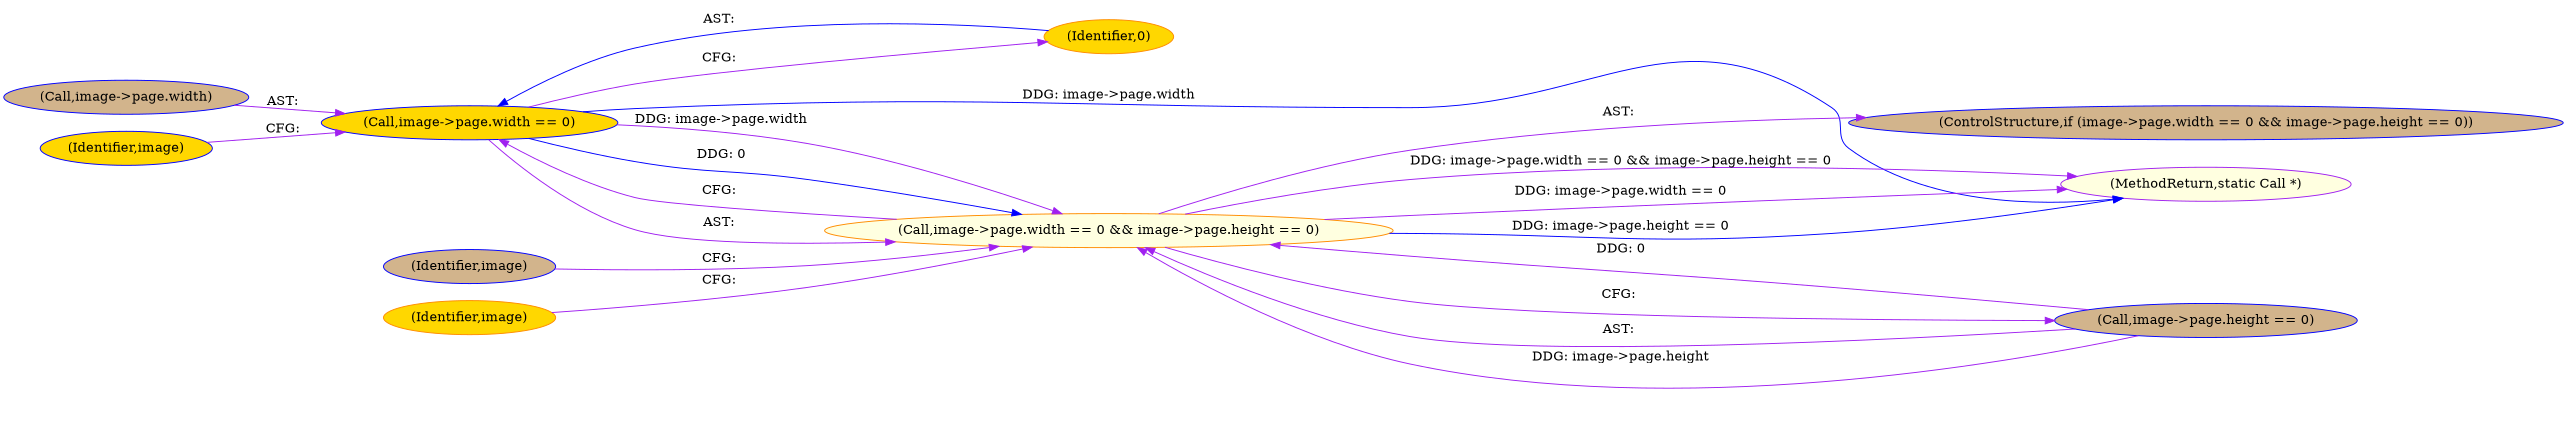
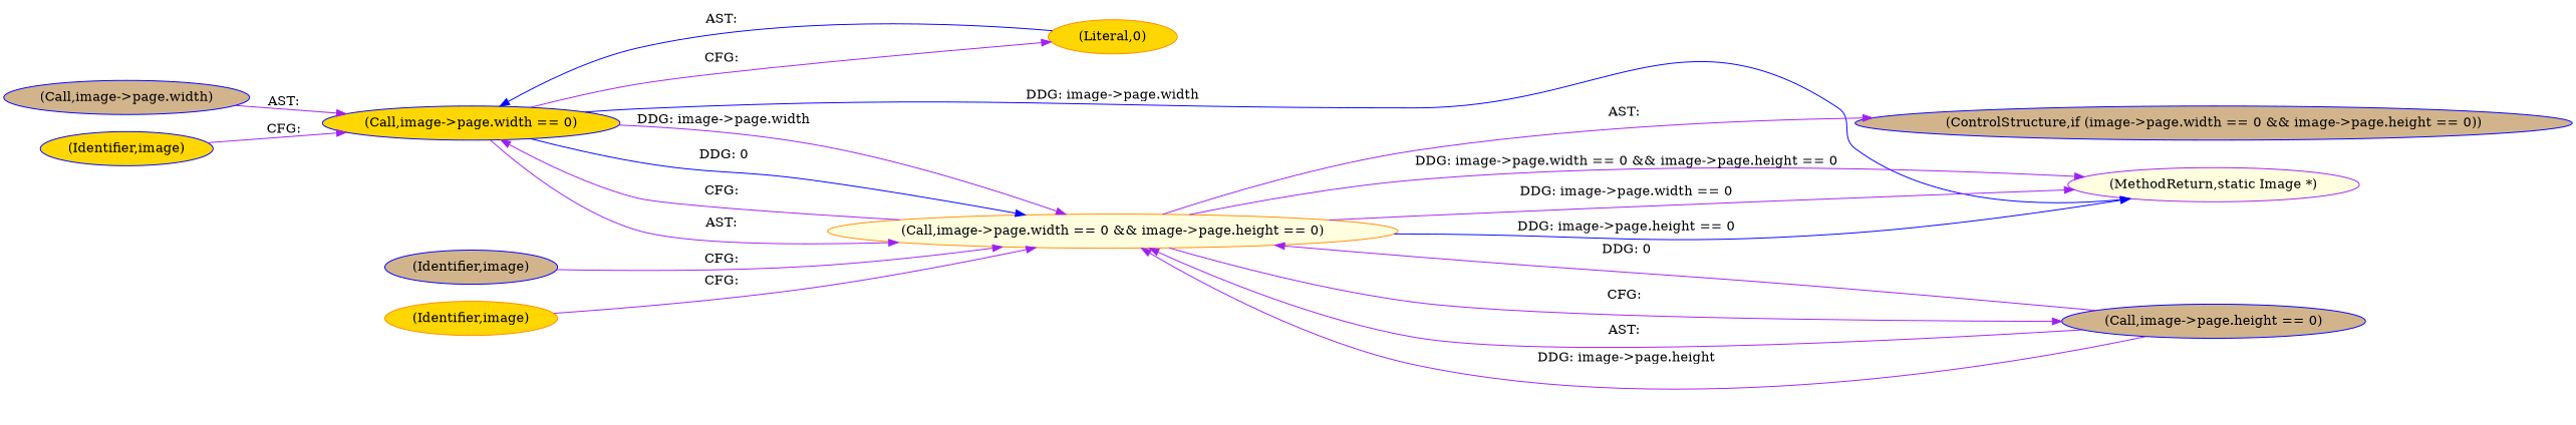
  digraph {
    rankdir=LR
    node [color=blue fillcolor=gold style=filled]
    edge [color=purple]
    n1 [label="(Call,image->page.width == 0)"]
    n2 [color=darkorange fillcolor=lightyellow label="(Call,image->page.width == 0 && image->page.height == 0)"]
-   n3 [color=darkorange label="(Identifier,0)"]
-   n4 [color=purple fillcolor=lightyellow label="(MethodReturn,static Call *)"]
+   n3 [color=darkorange label="(Literal,0)"]
+   n4 [color=purple fillcolor=lightyellow label="(MethodReturn,static Image *)"]
    n5 [fillcolor=tan label="(Call,image->page.height == 0)"]
    n6 [fillcolor=tan label="(ControlStructure,if (image->page.width == 0 && image->page.height == 0))"]
    n7 [fillcolor=tan label="(Call,image->page.width)"]
    n8 [fillcolor=tan label="(Identifier,image)"]
    n9 [color=darkorange label="(Identifier,image)"]
    n10 [label="(Identifier,image)"]
    n1 -> n2 [label="AST: "]
    n1 -> n2 [label="DDG: image->page.width"]
    n1 -> n2 [color=blue label="DDG: 0"]
    n1 -> n3 [label="CFG: "]
    n1 -> n4 [color=blue label="DDG: image->page.width"]
    n2 -> n1 [label="CFG: "]
    n2 -> n4 [label="DDG: image->page.width == 0 && image->page.height == 0"]
    n2 -> n4 [label="DDG: image->page.width == 0"]
    n2 -> n4 [color=blue label="DDG: image->page.height == 0"]
    n2 -> n5 [label="CFG: "]
    n2 -> n6 [label="AST: "]
    n3 -> n1 [color=blue label="AST: "]
    n5 -> n2 [label="AST: "]
    n5 -> n2 [label="DDG: image->page.height"]
    n5 -> n2 [label="DDG: 0"]
    n7 -> n1 [label="AST: "]
    n8 -> n2 [label="CFG: "]
    n9 -> n2 [label="CFG: "]
    n10 -> n1 [label="CFG: "]
  }
